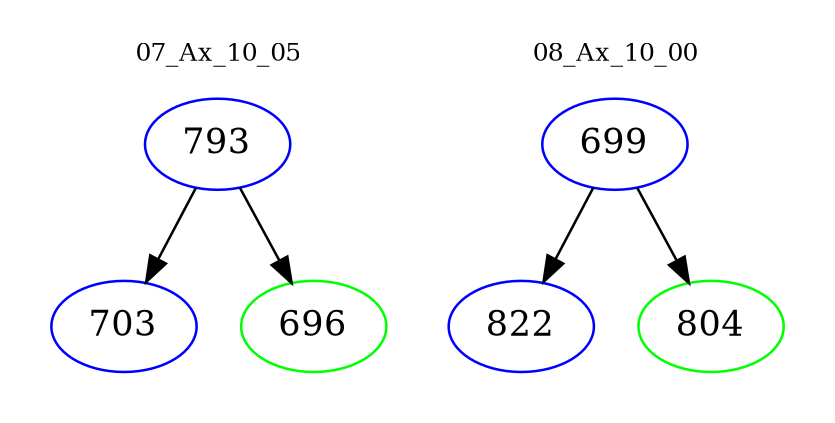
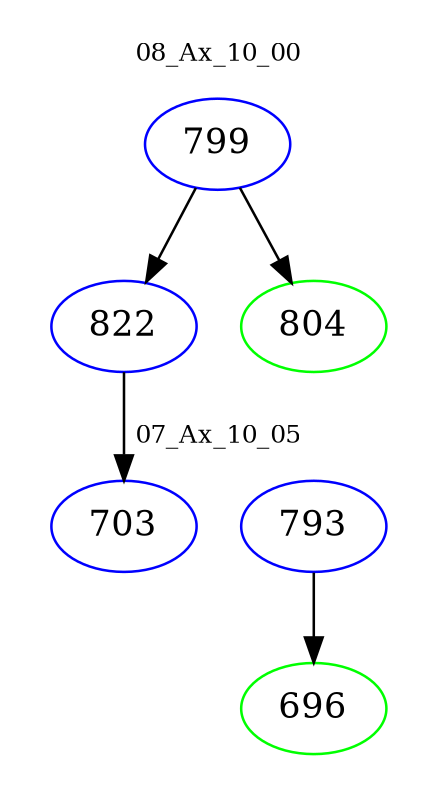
  digraph {
    node [color=blue]
    edge [color=black]
    n1 [label=793]
    n2 [label=703]
    n3 [color=green label=696]
-   n4 [label=699]
+   n4 [label=799]
    n5 [label=822]
    n6 [color=green label=804]
    subgraph cluster_1 {
      color=white
      fontsize=10
      label="07_Ax_10_05"
      n1
      n2
      n3
    }
    subgraph cluster_2 {
      color=white
      fontsize=10
      label="08_Ax_10_00"
      n4
      n5
      n6
    }
-   n1 -> n2
+   n5 -> n2
    n1 -> n3
    n4 -> n5
    n4 -> n6
  }
